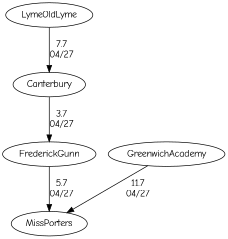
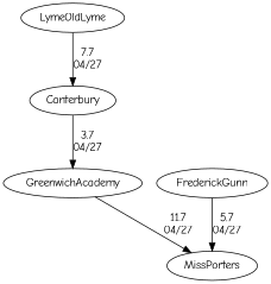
  digraph {
    fontname="Comic Neue"
    node [fontname="Comic Neue"]
    edge [fontname="Comic Neue" random=random]
    LymeOldLyme
    Canterbury
    GreenwichAcademy
    MissPorters
    FrederickGunn
    LymeOldLyme -> Canterbury [label="7.7\n04/27" weight=93]
-   Canterbury -> FrederickGunn [label="3.7\n04/27" weight=97]
+   Canterbury -> GreenwichAcademy [label="3.7\n04/27" weight=97]
    GreenwichAcademy -> MissPorters [label="11.7\n04/27" weight=89]
    FrederickGunn -> MissPorters [label="5.7\n04/27" weight=95]
  }
